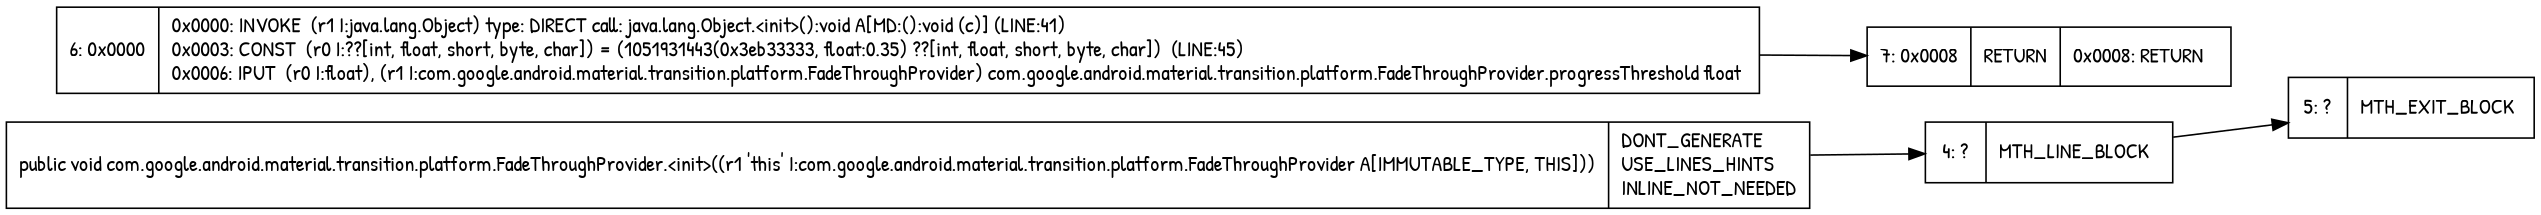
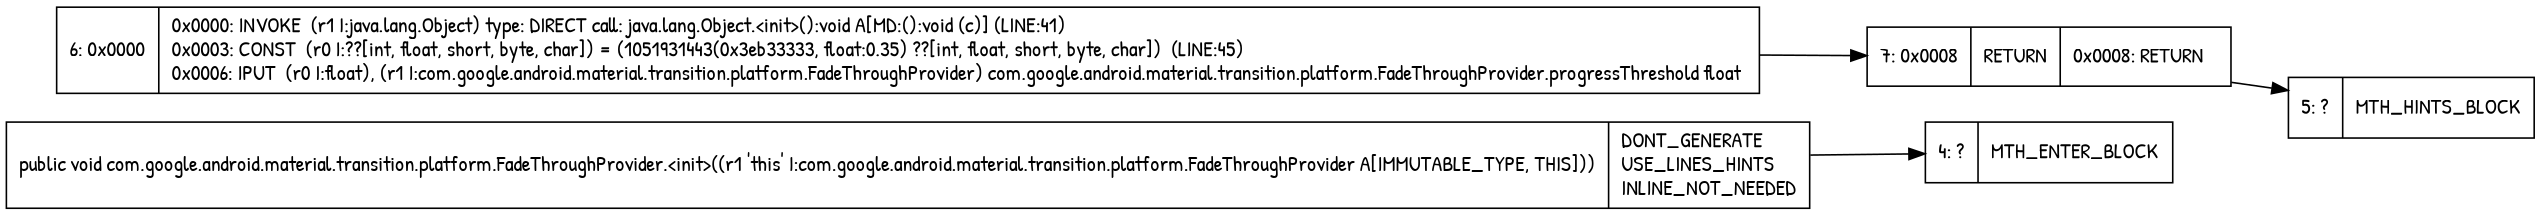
  digraph {
    fontname="Patrick Hand"
    rankdir=LR
    node [fontname="Patrick Hand" shape=record]
    edge [fontname="Patrick Hand"]
-   n1 [label="{4\:\ ?|MTH_LINE_BLOCK\l}"]
+   n1 [label="{4\:\ ?|MTH_ENTER_BLOCK\l}"]
    n2 [label="{6\:\ 0x0000|0x0000: INVOKE  (r1 I:java.lang.Object) type: DIRECT call: java.lang.Object.\<init\>():void A[MD:():void (c)] (LINE:41)\l0x0003: CONST  (r0 I:??[int, float, short, byte, char]) = (1051931443(0x3eb33333, float:0.35) ??[int, float, short, byte, char])  (LINE:45)\l0x0006: IPUT  (r0 I:float), (r1 I:com.google.android.material.transition.platform.FadeThroughProvider) com.google.android.material.transition.platform.FadeThroughProvider.progressThreshold float \l}"]
    n3 [label="{7\:\ 0x0008|RETURN\l|0x0008: RETURN   \l}"]
-   n4 [label="{5\:\ ?|MTH_EXIT_BLOCK\l}"]
+   n4 [label="{5\:\ ?|MTH_HINTS_BLOCK\l}"]
    n5 [label="{public void com.google.android.material.transition.platform.FadeThroughProvider.\<init\>((r1 'this' I:com.google.android.material.transition.platform.FadeThroughProvider A[IMMUTABLE_TYPE, THIS]))  | DONT_GENERATE\lUSE_LINES_HINTS\lINLINE_NOT_NEEDED\l}"]
    n2 -> n3
-   n1 -> n4
+   n3 -> n4
    n5 -> n1
  }
